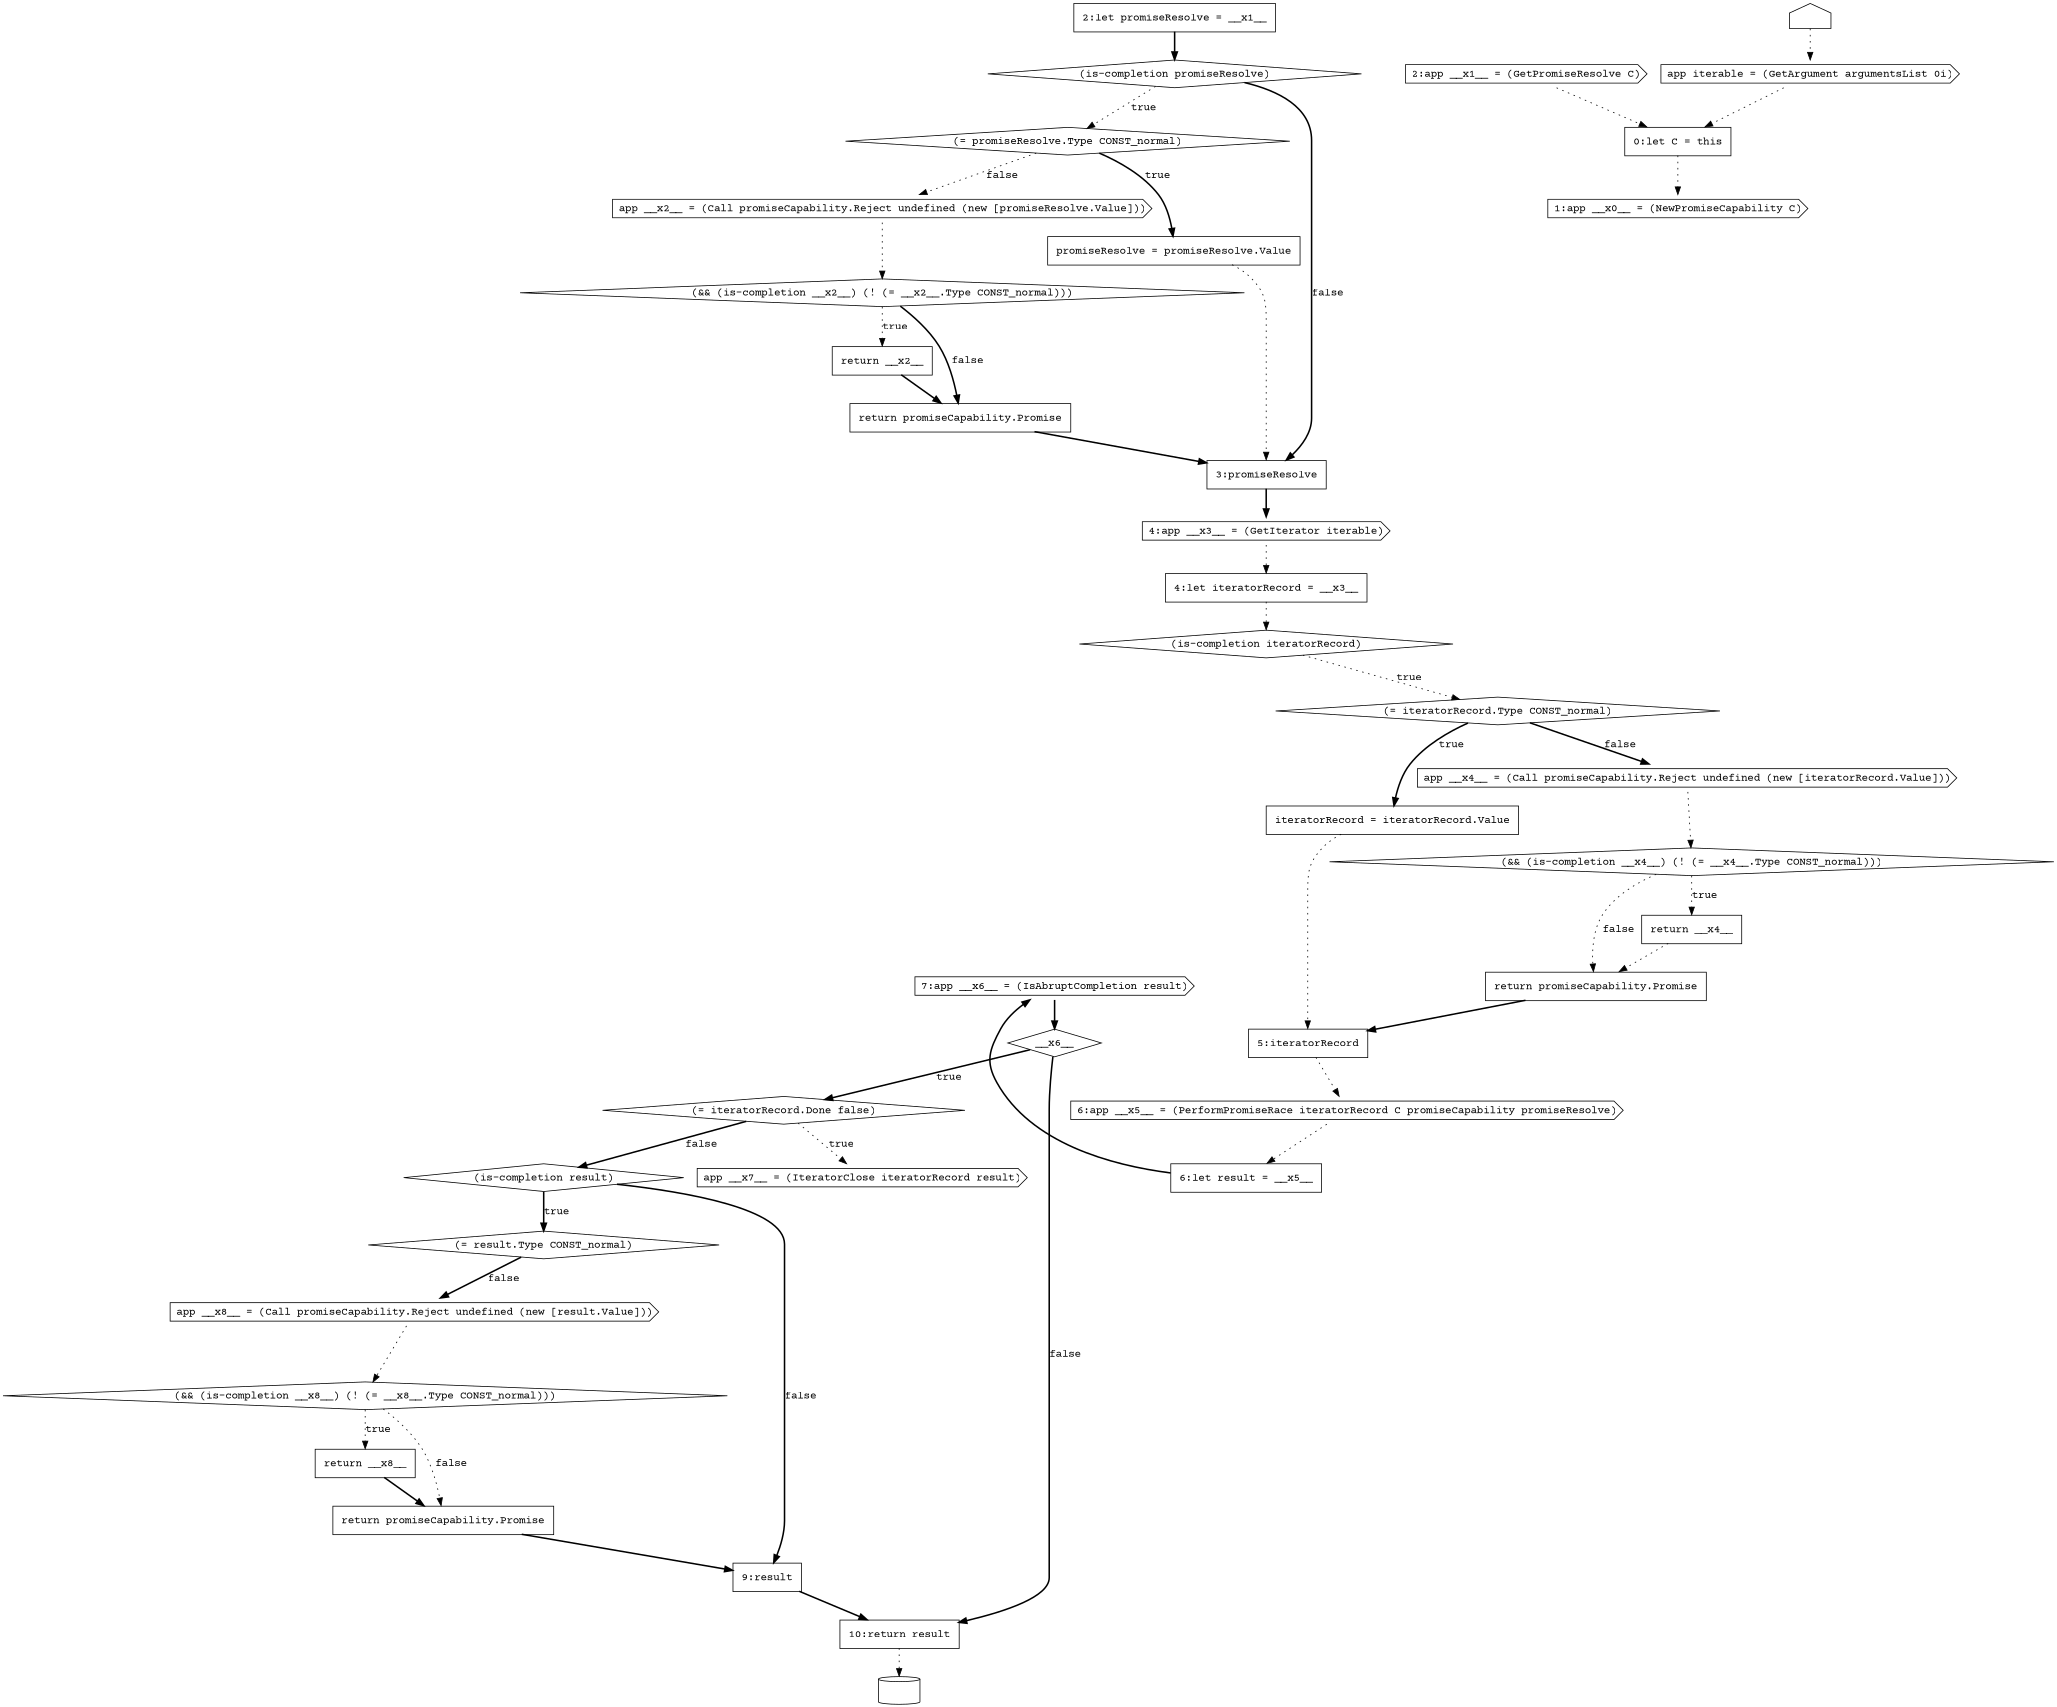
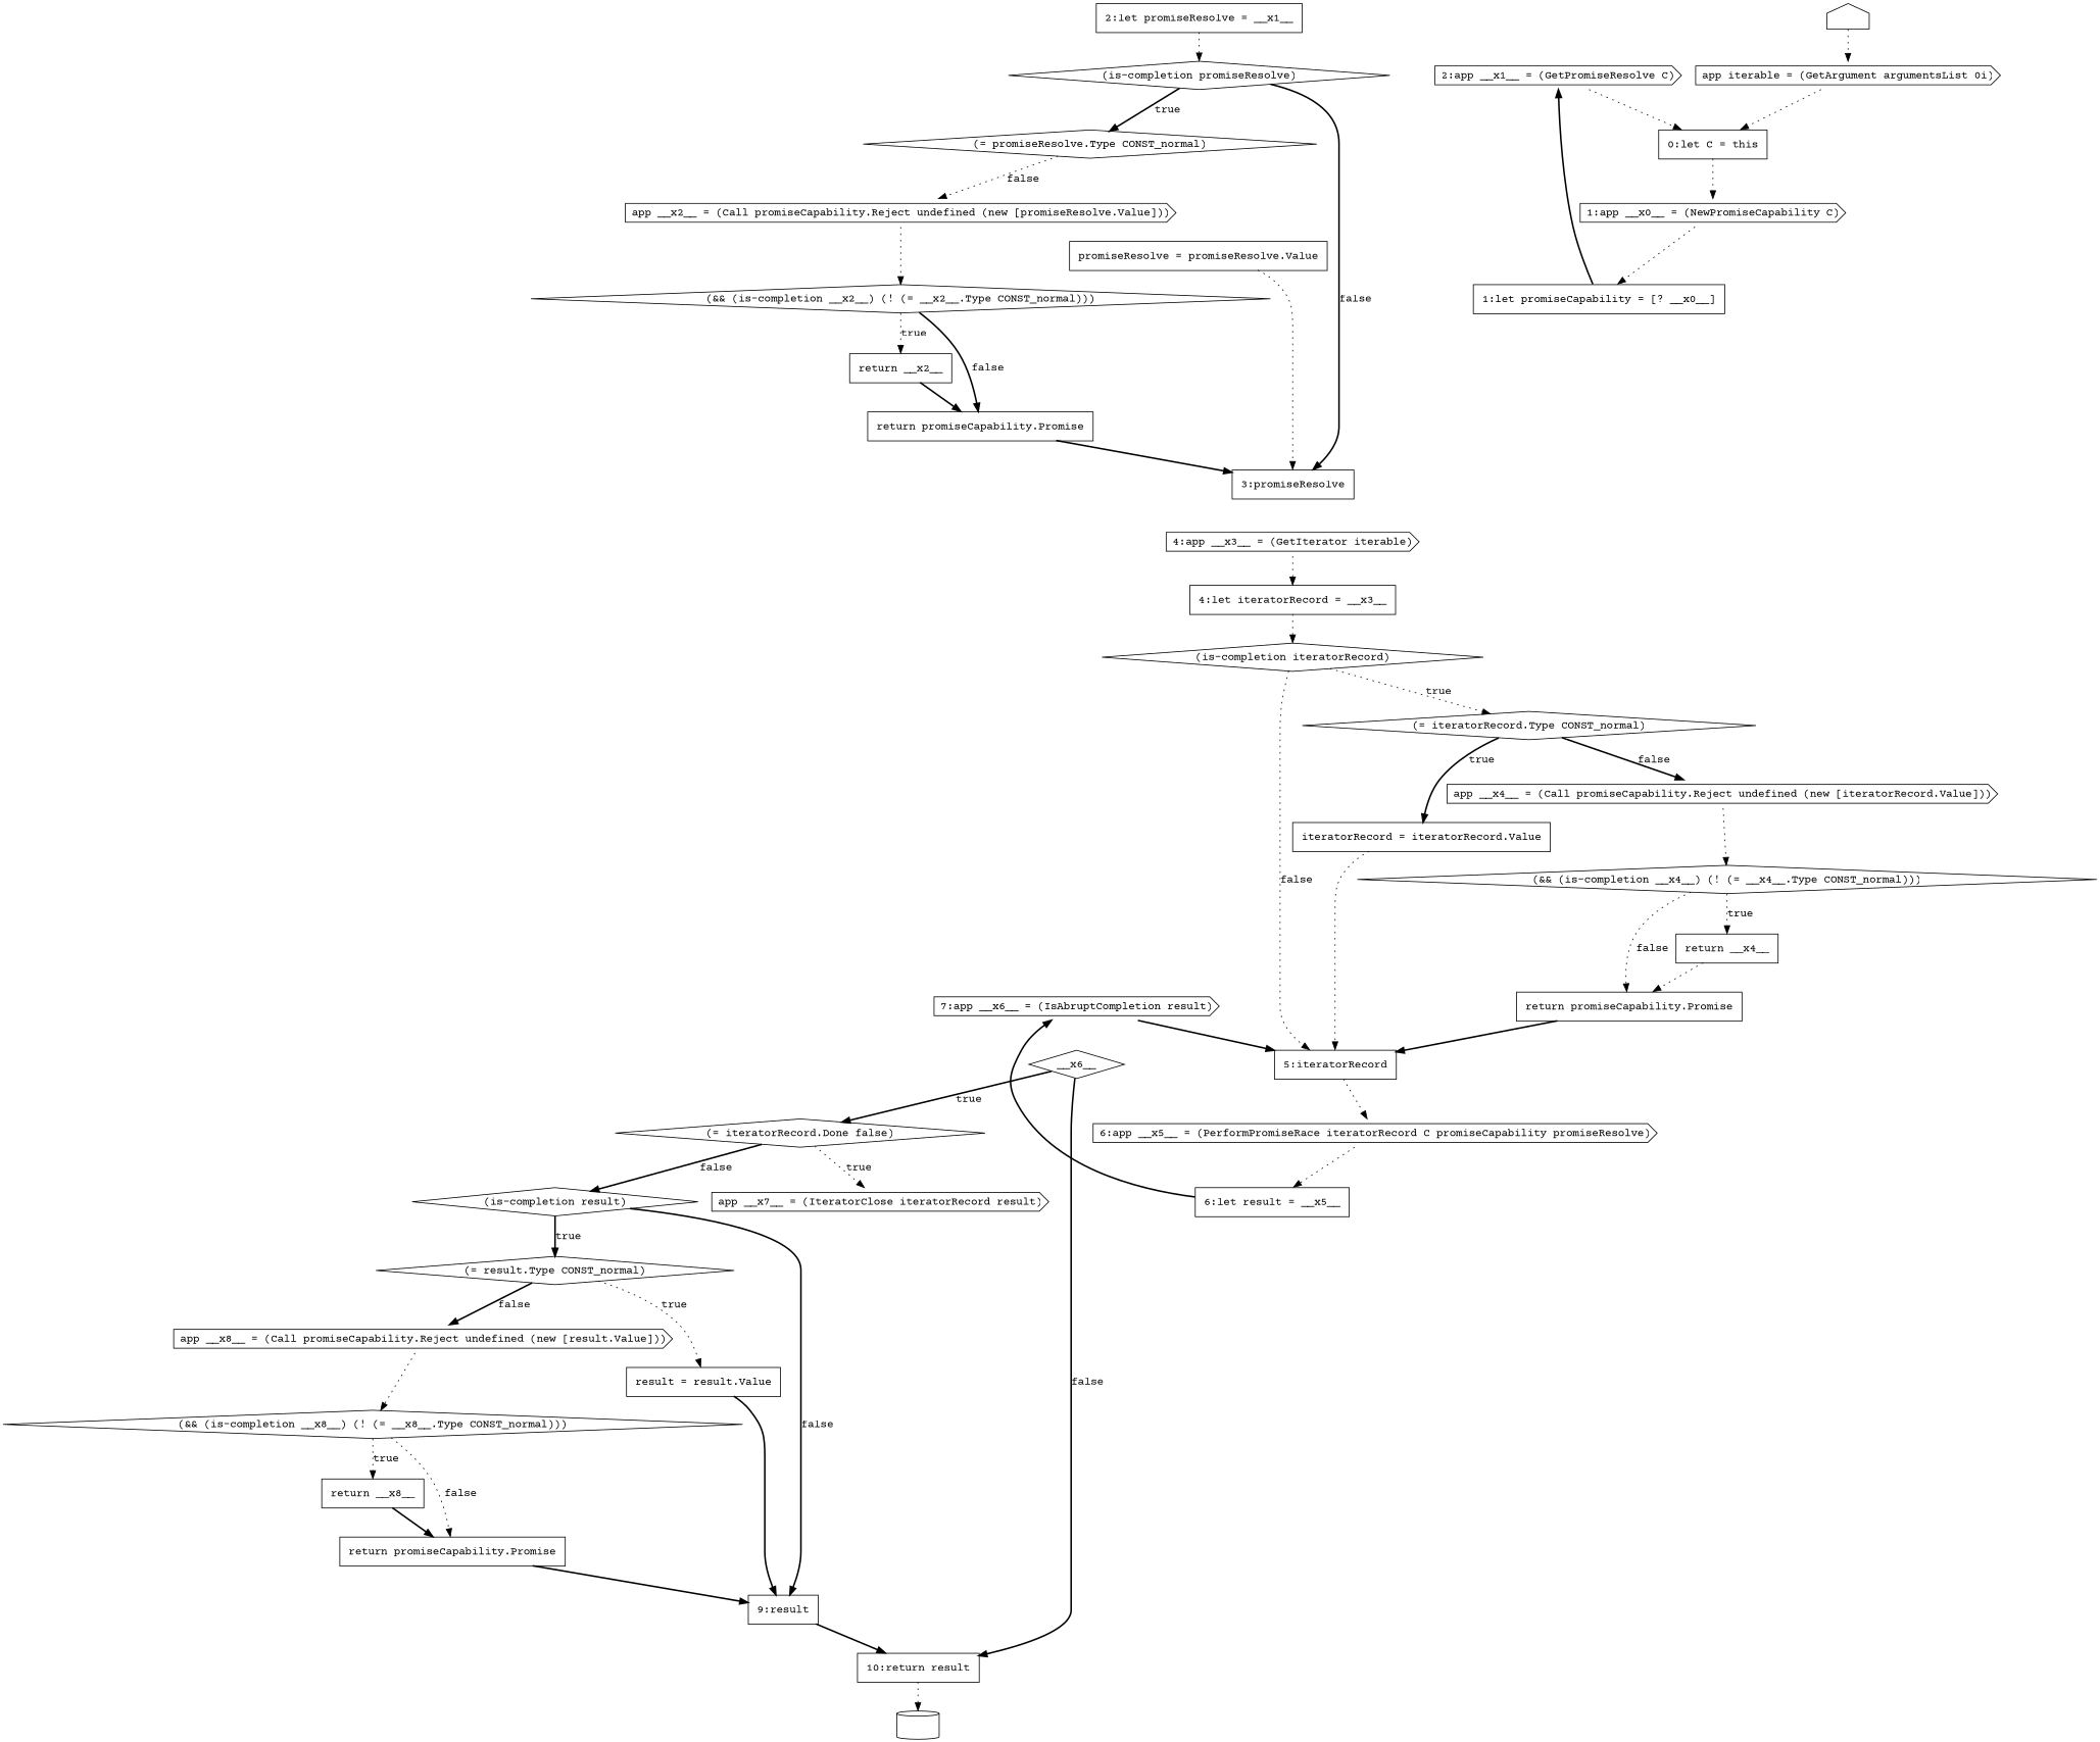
  digraph {
    fontname="Courier Prime"
    node [color=black fillcolor=white fontname="Courier Prime" shape=none style=filled]
    edge [color=black fontname="Courier Prime" style=dotted]
    n1 [label=<<font color="black">     <table border="0" cellborder="1" cellspacing="0" cellpadding="10">       <tr><td align="left">return promiseCapability.Promise</td></tr>     </table>   </font>> margin=0]
    n2 [label=<<font color="black">     <table border="0" cellborder="1" cellspacing="0" cellpadding="10">       <tr><td align="left">9:result</td></tr>     </table>   </font>> margin=0]
    n3 [label=<<font color="black">     <table border="0" cellborder="1" cellspacing="0" cellpadding="10">       <tr><td align="left">10:return result</td></tr>     </table>   </font>> margin=0]
    n4 [label=<<font color="black">(= iteratorRecord.Type CONST_normal)</font>> shape=diamond]
    n5 [label=<<font color="black">     <table border="0" cellborder="1" cellspacing="0" cellpadding="10">       <tr><td align="left">iteratorRecord = iteratorRecord.Value</td></tr>     </table>   </font>> margin=0]
    n6 [label=<<font color="black">app __x4__ = (Call promiseCapability.Reject undefined (new [iteratorRecord.Value]))</font>> shape=cds]
    n7 [label=<<font color="black">     <table border="0" cellborder="1" cellspacing="0" cellpadding="10">       <tr><td align="left">5:iteratorRecord</td></tr>     </table>   </font>> margin=0]
    n8 [label=<<font color="black">(&amp;&amp; (is-completion __x4__) (! (= __x4__.Type CONST_normal)))</font>> shape=diamond]
    n9 [label=<<font color="black">(is-completion result)</font>> shape=diamond]
    n10 [label=<<font color="black">(= result.Type CONST_normal)</font>> shape=diamond]
    n11 [label=<<font color="black">(&amp;&amp; (is-completion __x2__) (! (= __x2__.Type CONST_normal)))</font>> shape=diamond]
    n12 [label=<<font color="black">     <table border="0" cellborder="1" cellspacing="0" cellpadding="10">       <tr><td align="left">return promiseCapability.Promise</td></tr>     </table>   </font>> margin=0]
    n13 [label=<<font color="black">     <table border="0" cellborder="1" cellspacing="0" cellpadding="10">       <tr><td align="left">return __x2__</td></tr>     </table>   </font>> margin=0]
    n14 [label=<<font color="black">     <table border="0" cellborder="1" cellspacing="0" cellpadding="10">       <tr><td align="left">3:promiseResolve</td></tr>     </table>   </font>> margin=0]
    n15 [label=<<font color="black">     <table border="0" cellborder="1" cellspacing="0" cellpadding="10">       <tr><td align="left">return __x4__</td></tr>     </table>   </font>> margin=0]
    n16 [label=<<font color="black">     <table border="0" cellborder="1" cellspacing="0" cellpadding="10">       <tr><td align="left">return promiseCapability.Promise</td></tr>     </table>   </font>> margin=0]
    n17 [label=<<font color="black">6:app __x5__ = (PerformPromiseRace iteratorRecord C promiseCapability promiseResolve)</font>> shape=cds]
    n18 [label=<<font color="black">4:app __x3__ = (GetIterator iterable)</font>> shape=cds]
    n19 [label=<<font color="black">     <table border="0" cellborder="1" cellspacing="0" cellpadding="10">       <tr><td align="left">4:let iteratorRecord = __x3__</td></tr>     </table>   </font>> margin=0]
    n20 [label=<<font color="black">(is-completion iteratorRecord)</font>> shape=diamond]
    n21 [label=<<font color="black">2:app __x1__ = (GetPromiseResolve C)</font>> shape=cds]
    n22 [label=<<font color="black">     <table border="0" cellborder="1" cellspacing="0" cellpadding="10">       <tr><td align="left">0:let C = this</td></tr>     </table>   </font>> margin=0]
    n23 [label=<<font color="black">     <table border="0" cellborder="1" cellspacing="0" cellpadding="10">       <tr><td align="left">2:let promiseResolve = __x1__</td></tr>     </table>   </font>> margin=0]
    n24 [label=<<font color="black">(is-completion promiseResolve)</font>> shape=diamond]
    n25 [label=<<font color="black">1:app __x0__ = (NewPromiseCapability C)</font>> shape=cds]
+   n26 [label=<<font color="black">     <table border="0" cellborder="1" cellspacing="0" cellpadding="10">       <tr><td align="left">1:let promiseCapability = [? __x0__]</td></tr>     </table>   </font>> margin=0]
    n27 [label=<<font color="black">app iterable = (GetArgument argumentsList 0i)</font>> shape=cds]
    n28 [label=<<font color="black">(&amp;&amp; (is-completion __x8__) (! (= __x8__.Type CONST_normal)))</font>> shape=diamond]
    n29 [label=<<font color="black">     <table border="0" cellborder="1" cellspacing="0" cellpadding="10">       <tr><td align="left">return __x8__</td></tr>     </table>   </font>> margin=0]
+   n30 [label=<<font color="black">     <table border="0" cellborder="1" cellspacing="0" cellpadding="10">       <tr><td align="left">result = result.Value</td></tr>     </table>   </font>> margin=0]
    n31 [label=<<font color="black">     <table border="0" cellborder="1" cellspacing="0" cellpadding="10">       <tr><td align="left">6:let result = __x5__</td></tr>     </table>   </font>> margin=0]
    n32 [label=<<font color="black">7:app __x6__ = (IsAbruptCompletion result)</font>> shape=cds]
    n33 [label=<<font color="black">(= promiseResolve.Type CONST_normal)</font>> shape=diamond]
    n34 [label=<<font color="black">app __x2__ = (Call promiseCapability.Reject undefined (new [promiseResolve.Value]))</font>> shape=cds]
    n35 [label=<<font color="black">     <table border="0" cellborder="1" cellspacing="0" cellpadding="10">       <tr><td align="left">promiseResolve = promiseResolve.Value</td></tr>     </table>   </font>> margin=0]
    n36 [label=<<font color="black">app __x7__ = (IteratorClose iteratorRecord result)</font>> shape=cds]
    n37 [label=<<font color="black">(= iteratorRecord.Done false)</font>> shape=diamond]
    n38 [label=<<font color="black">app __x8__ = (Call promiseCapability.Reject undefined (new [result.Value]))</font>> shape=cds]
    n39 [label=" " shape=house]
    n40 [label=<<font color="black">__x6__</font>> shape=diamond]
    n41 [label=" " shape=cylinder]
    n1 -> n2 [style=bold]
    n2 -> n3 [style=bold]
    n3 -> n41
    n4 -> n5 [label=<<font color="black">true</font>> style=bold]
    n4 -> n6 [label=<<font color="black">false</font>> style=bold]
    n5 -> n7
    n6 -> n8
    n7 -> n17
    n8 -> n15 [label=<<font color="black">true</font>>]
    n8 -> n16 [label=<<font color="black">false</font>>]
    n9 -> n2 [label=<<font color="black">false</font>> style=bold]
    n9 -> n10 [label=<<font color="black">true</font>> style=bold]
+   n10 -> n30 [label=<<font color="black">true</font>>]
    n10 -> n38 [label=<<font color="black">false</font>> style=bold]
    n11 -> n12 [label=<<font color="black">false</font>> style=bold]
    n11 -> n13 [label=<<font color="black">true</font>>]
    n12 -> n14 [style=bold]
    n13 -> n12 [style=bold]
-   n14 -> n18 [style=bold]
    n15 -> n16
    n16 -> n7 [style=bold]
    n17 -> n31
    n18 -> n19
    n19 -> n20
    n20 -> n4 [label=<<font color="black">true</font>>]
+   n20 -> n7 [label=<<font color="black">false</font>>]
    n21 -> n22
    n22 -> n25
-   n23 -> n24 [style=bold]
+   n23 -> n24
    n24 -> n14 [label=<<font color="black">false</font>> style=bold]
-   n24 -> n33 [label=<<font color="black">true</font>>]
+   n24 -> n33 [label=<<font color="black">true</font>> style=bold]
+   n25 -> n26
+   n26 -> n21 [style=bold]
    n27 -> n22
    n28 -> n1 [label=<<font color="black">false</font>>]
    n28 -> n29 [label=<<font color="black">true</font>>]
    n29 -> n1 [style=bold]
+   n30 -> n2 [style=bold]
    n31 -> n32 [style=bold]
-   n32 -> n40 [style=bold]
+   n32 -> n7 [style=bold]
    n33 -> n34 [label=<<font color="black">false</font>>]
-   n33 -> n35 [label=<<font color="black">true</font>> style=bold]
    n34 -> n11
    n35 -> n14
    n37 -> n9 [label=<<font color="black">false</font>> style=bold]
    n37 -> n36 [label=<<font color="black">true</font>>]
    n38 -> n28
    n39 -> n27
    n40 -> n3 [label=<<font color="black">false</font>> style=bold]
    n40 -> n37 [label=<<font color="black">true</font>> style=bold]
  }
